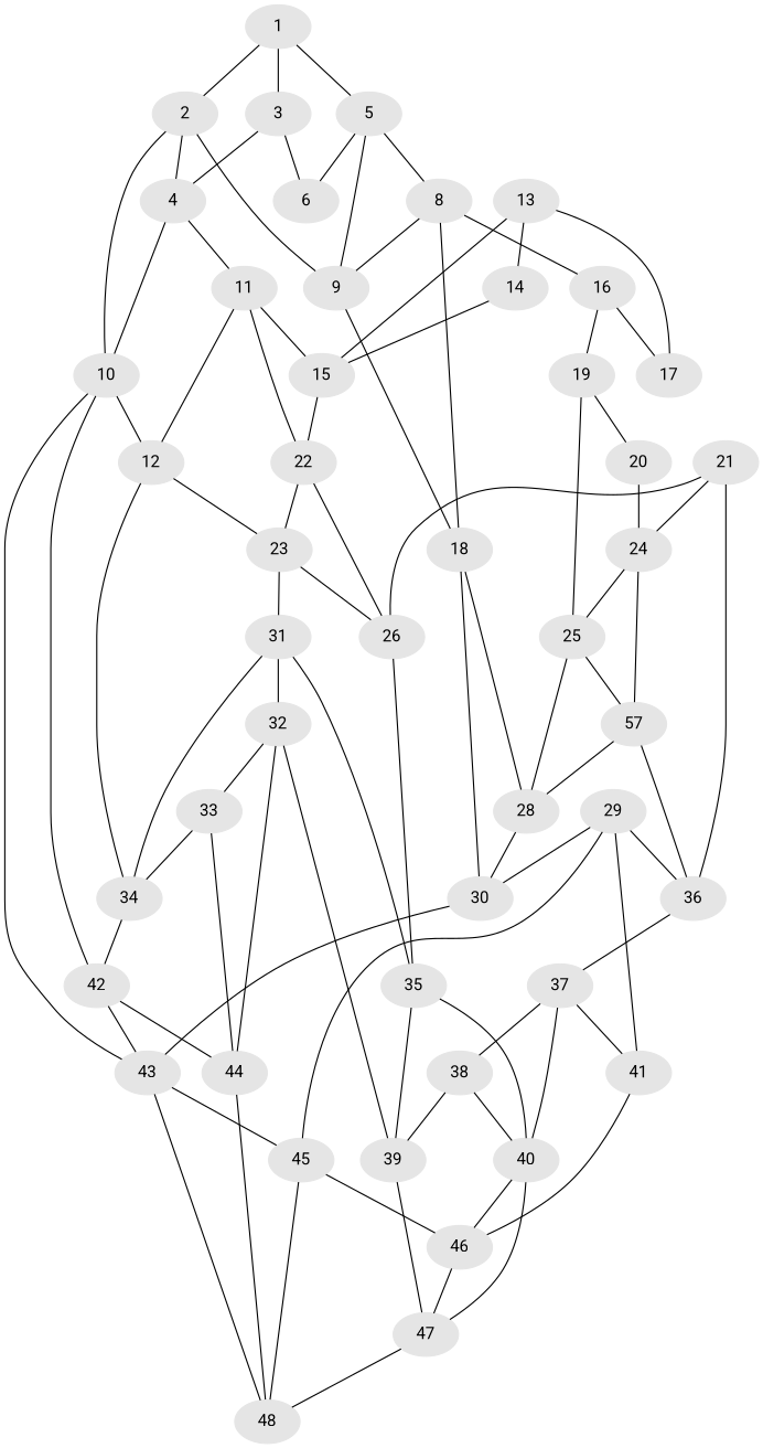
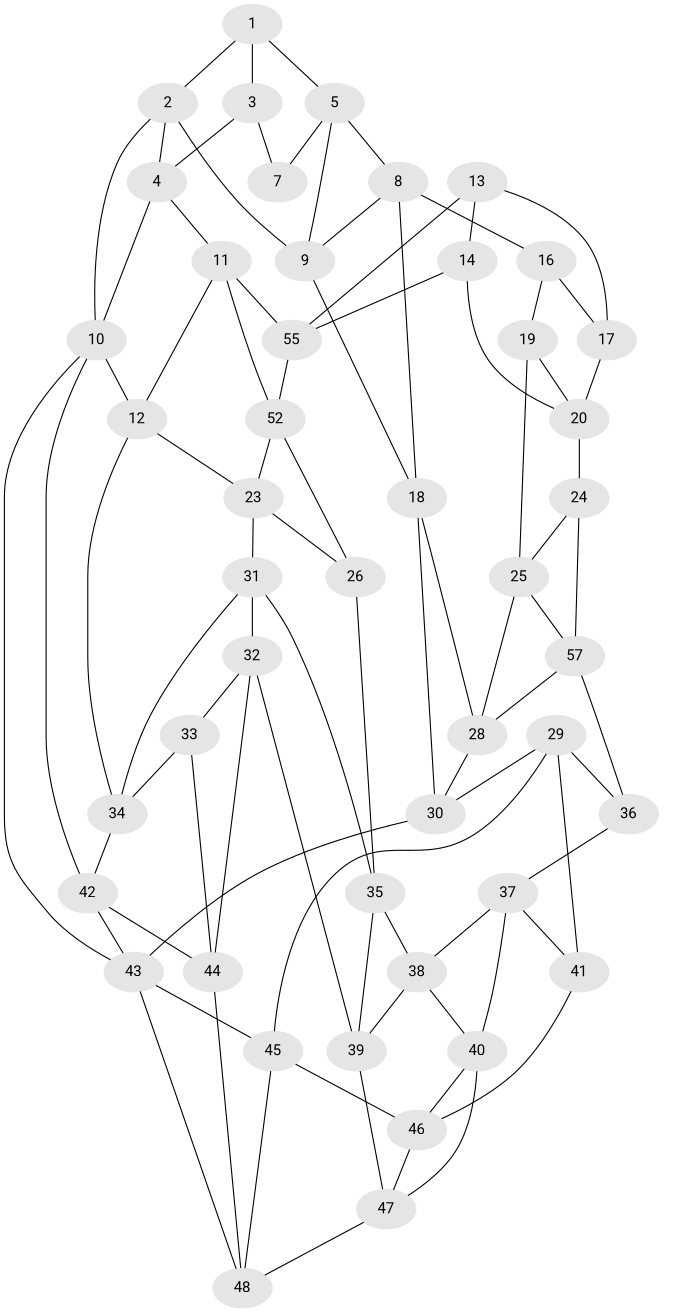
  graph {
    fontname=Roboto
    node [color=gray90 fontname=Roboto style=filled]
    edge [fontname=Roboto weight=1.0]
    1
    2
    3
    5
    4
    9
    10
-   6
+   6 [label=7]
    8
    11
    18
    43
    12
    42
    45
    48
-   15
-   22
+   15 [label=55]
+   22 [label=52]
    16
    13
    14
    17
    19
    28
    30
    23
    34
    44
    26
    31
    20
    24
    25
    n34 [label=57]
-   21
    36
    35
    37
    32
    39
    38
    29
    41
    46
    33
    47
    40
    1 -- 2
    1 -- 3
    1 -- 5
    2 -- 4
    2 -- 9
    2 -- 10
    3 -- 4
    3 -- 6
    5 -- 9
    5 -- 6
    5 -- 8
    4 -- 10
    4 -- 11
    9 -- 18
    10 -- 43
    10 -- 12
    10 -- 42
    8 -- 9
    8 -- 18
    8 -- 16
    11 -- 12
    11 -- 15
    11 -- 22
    18 -- 28
    18 -- 30
    43 -- 45
    43 -- 48
    12 -- 23
    12 -- 34
    42 -- 43
    42 -- 44
    45 -- 48
    45 -- 46
    15 -- 22
    22 -- 23
    22 -- 26
    16 -- 17
    16 -- 19
    13 -- 15
    13 -- 14
    13 -- 17
    14 -- 15
+   14 -- 20
+   17 -- 20
    19 -- 20
    19 -- 25
    28 -- 30
    30 -- 43
    23 -- 26
    23 -- 31
    34 -- 42
    44 -- 48
    26 -- 35
    31 -- 34
    31 -- 35
    31 -- 32
    20 -- 24
    24 -- 25
    24 -- n34
    25 -- 28
    25 -- n34
    n34 -- 28
    n34 -- 36
-   21 -- 26
-   21 -- 24
-   21 -- 36
    36 -- 37
    35 -- 39
-   35 -- 40
+   35 -- 38
    37 -- 38
    37 -- 41
    37 -- 40
    32 -- 44
    32 -- 39
    32 -- 33
    39 -- 47
    38 -- 39
    38 -- 40
    29 -- 45
    29 -- 30
    29 -- 36
    29 -- 41
    41 -- 46
    46 -- 47
    33 -- 34
    33 -- 44
    47 -- 48
    40 -- 46
    40 -- 47
  }
